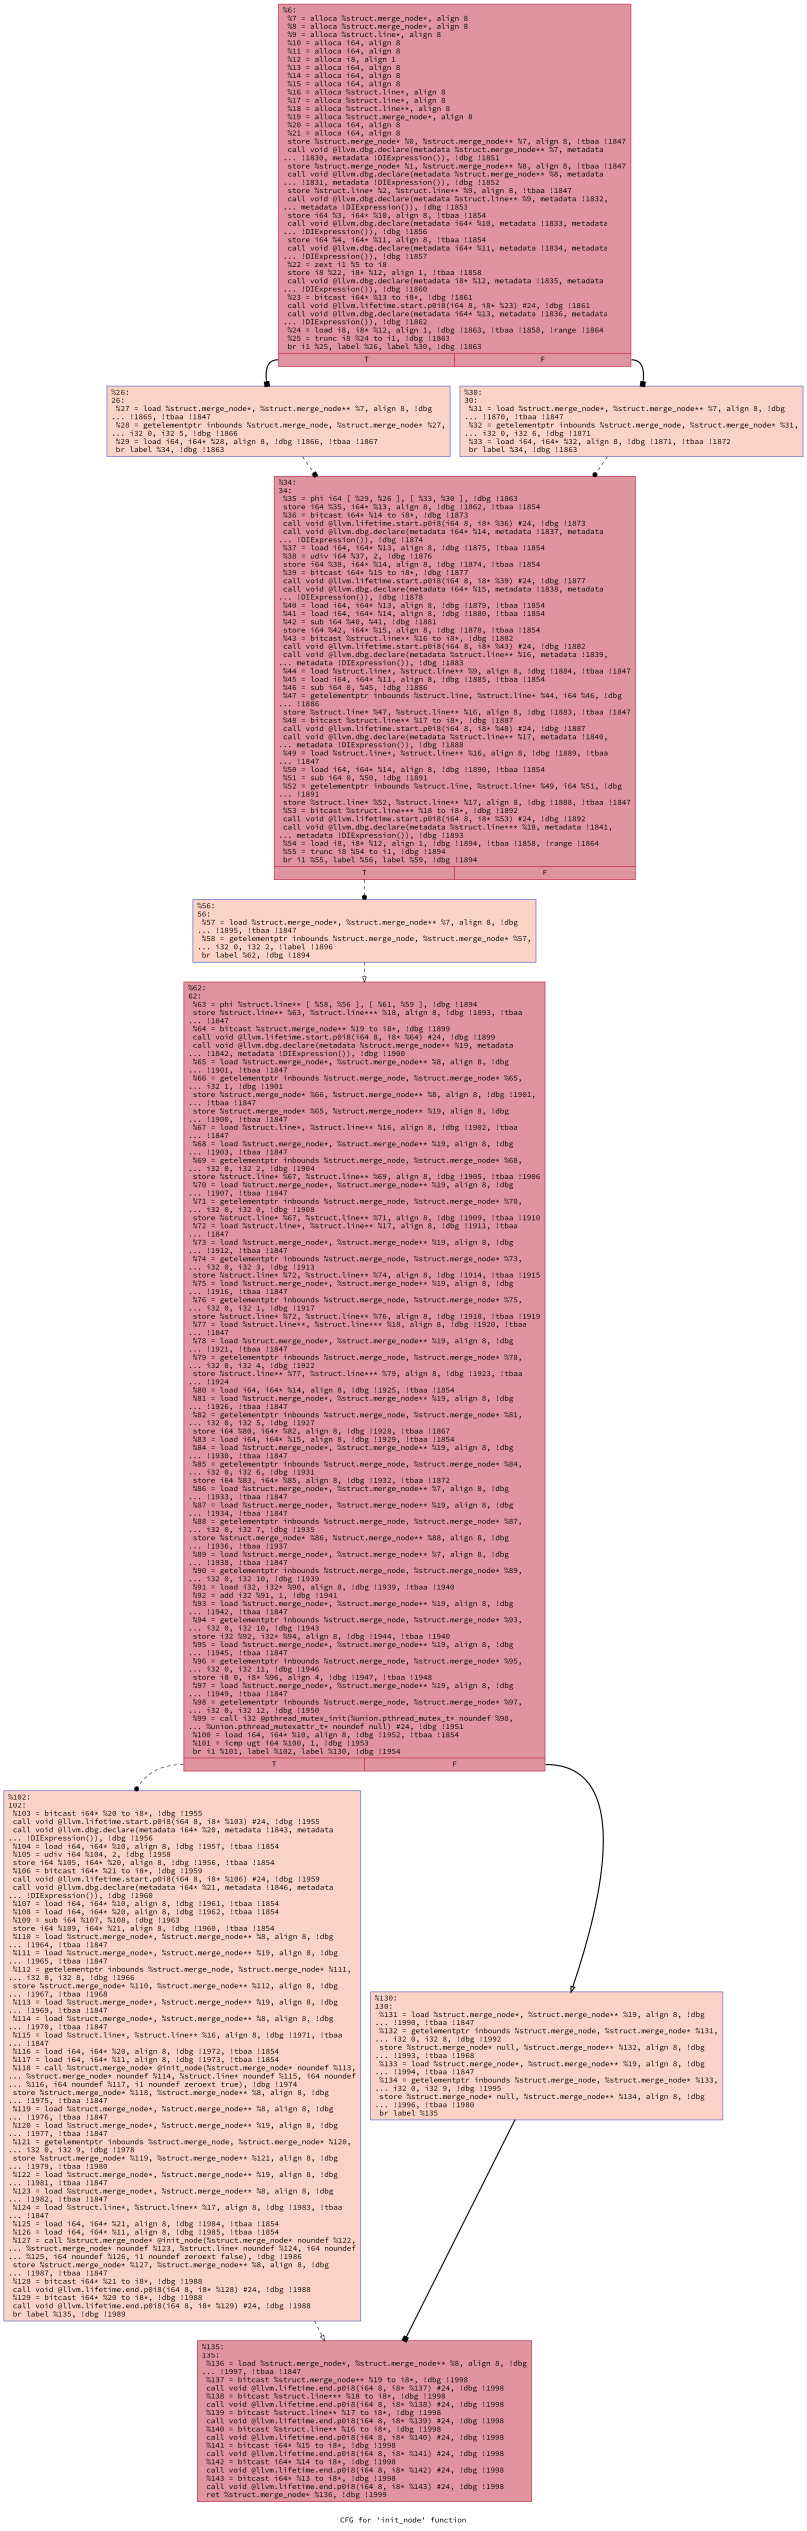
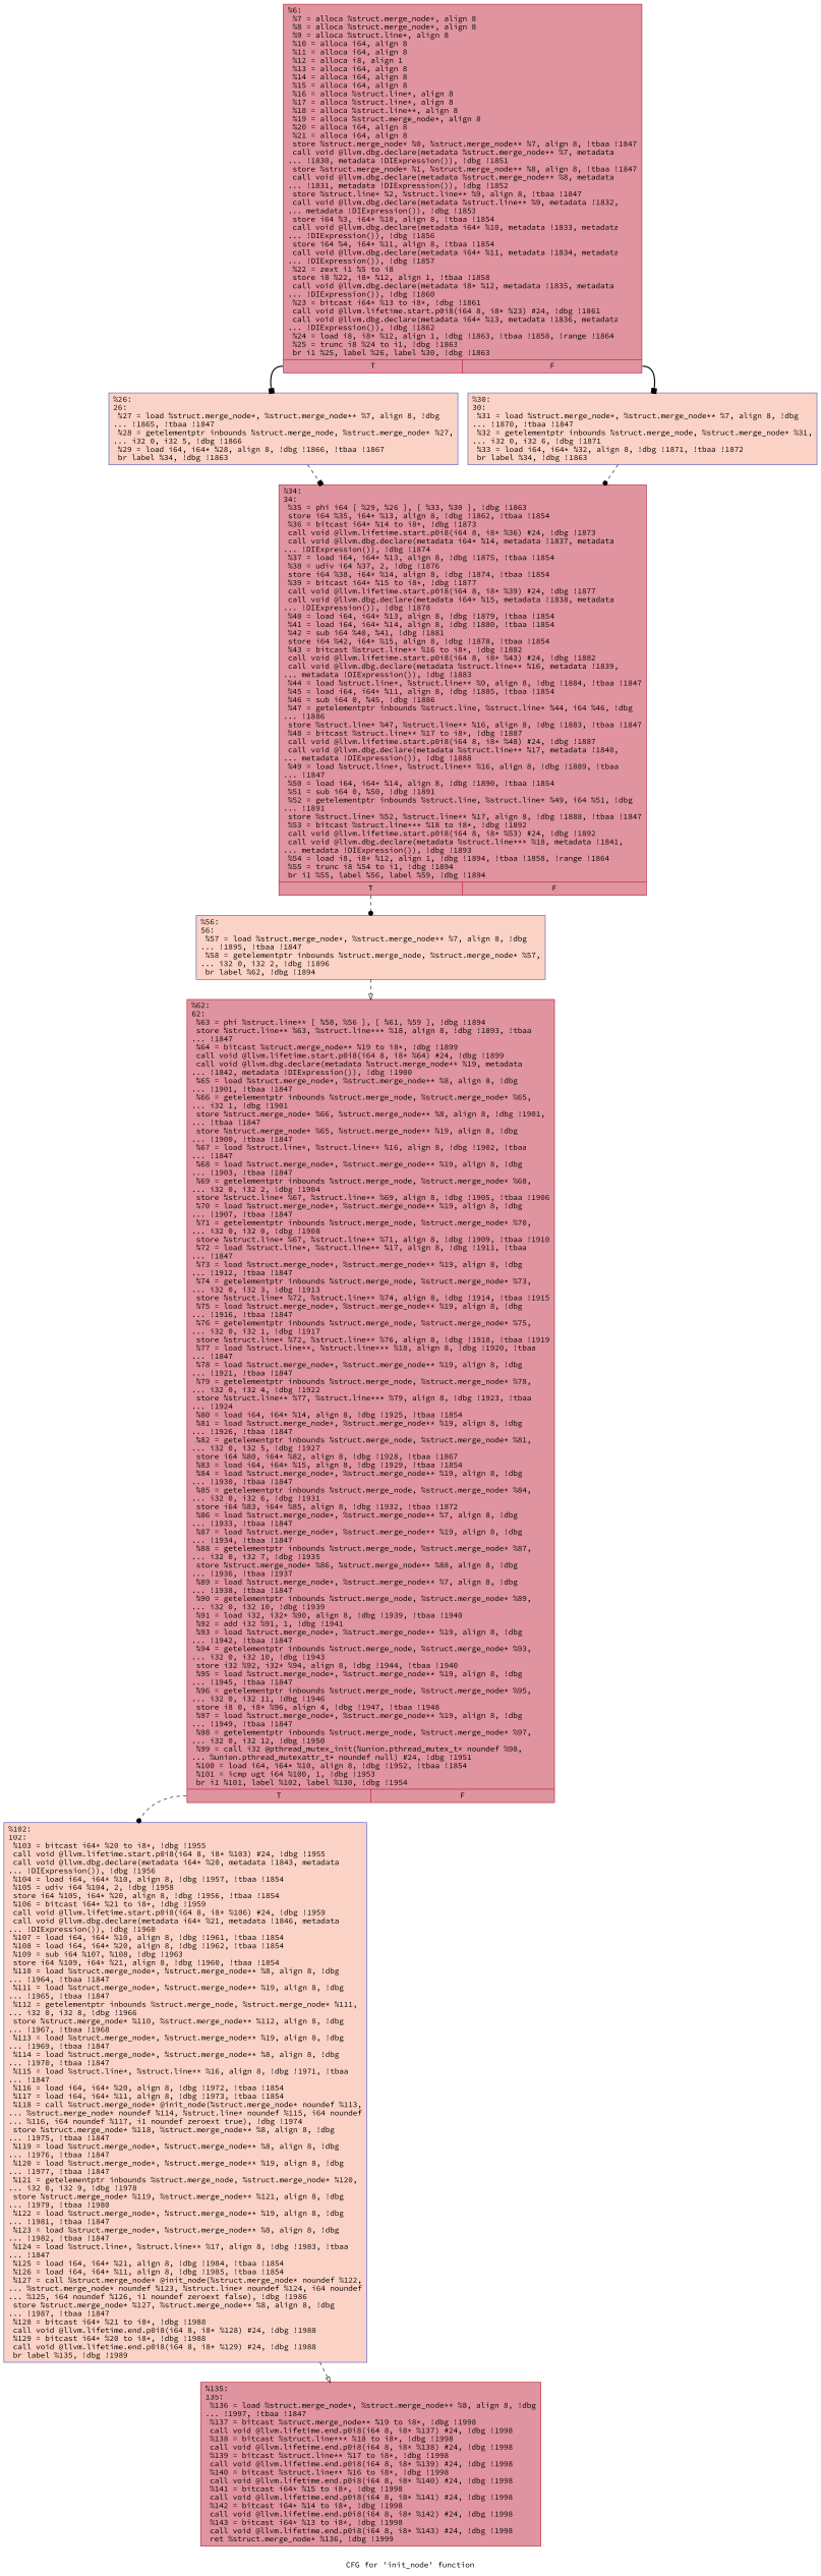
  digraph {
    fontname="Source Code Pro"
    label="CFG for 'init_node' function"
    node [color="#3d50c3ff" fillcolor="#f59c7d70" fontname="Source Code Pro" shape=record style=filled]
    edge [arrowhead=box fontname="Source Code Pro" style=dashed]
    n1 [color="#b70d28ff" fillcolor="#b70d2870" label="{%6:\l  %7 = alloca %struct.merge_node*, align 8\l  %8 = alloca %struct.merge_node*, align 8\l  %9 = alloca %struct.line*, align 8\l  %10 = alloca i64, align 8\l  %11 = alloca i64, align 8\l  %12 = alloca i8, align 1\l  %13 = alloca i64, align 8\l  %14 = alloca i64, align 8\l  %15 = alloca i64, align 8\l  %16 = alloca %struct.line*, align 8\l  %17 = alloca %struct.line*, align 8\l  %18 = alloca %struct.line**, align 8\l  %19 = alloca %struct.merge_node*, align 8\l  %20 = alloca i64, align 8\l  %21 = alloca i64, align 8\l  store %struct.merge_node* %0, %struct.merge_node** %7, align 8, !tbaa !1847\l  call void @llvm.dbg.declare(metadata %struct.merge_node** %7, metadata\l... !1830, metadata !DIExpression()), !dbg !1851\l  store %struct.merge_node* %1, %struct.merge_node** %8, align 8, !tbaa !1847\l  call void @llvm.dbg.declare(metadata %struct.merge_node** %8, metadata\l... !1831, metadata !DIExpression()), !dbg !1852\l  store %struct.line* %2, %struct.line** %9, align 8, !tbaa !1847\l  call void @llvm.dbg.declare(metadata %struct.line** %9, metadata !1832,\l... metadata !DIExpression()), !dbg !1853\l  store i64 %3, i64* %10, align 8, !tbaa !1854\l  call void @llvm.dbg.declare(metadata i64* %10, metadata !1833, metadata\l... !DIExpression()), !dbg !1856\l  store i64 %4, i64* %11, align 8, !tbaa !1854\l  call void @llvm.dbg.declare(metadata i64* %11, metadata !1834, metadata\l... !DIExpression()), !dbg !1857\l  %22 = zext i1 %5 to i8\l  store i8 %22, i8* %12, align 1, !tbaa !1858\l  call void @llvm.dbg.declare(metadata i8* %12, metadata !1835, metadata\l... !DIExpression()), !dbg !1860\l  %23 = bitcast i64* %13 to i8*, !dbg !1861\l  call void @llvm.lifetime.start.p0i8(i64 8, i8* %23) #24, !dbg !1861\l  call void @llvm.dbg.declare(metadata i64* %13, metadata !1836, metadata\l... !DIExpression()), !dbg !1862\l  %24 = load i8, i8* %12, align 1, !dbg !1863, !tbaa !1858, !range !1864\l  %25 = trunc i8 %24 to i1, !dbg !1863\l  br i1 %25, label %26, label %30, !dbg !1863\l|{<s0>T|<s1>F}}"]
    n2 [label="{%26:\l26:                                               \l  %27 = load %struct.merge_node*, %struct.merge_node** %7, align 8, !dbg\l... !1865, !tbaa !1847\l  %28 = getelementptr inbounds %struct.merge_node, %struct.merge_node* %27,\l... i32 0, i32 5, !dbg !1866\l  %29 = load i64, i64* %28, align 8, !dbg !1866, !tbaa !1867\l  br label %34, !dbg !1863\l}"]
    n3 [label="{%30:\l30:                                               \l  %31 = load %struct.merge_node*, %struct.merge_node** %7, align 8, !dbg\l... !1870, !tbaa !1847\l  %32 = getelementptr inbounds %struct.merge_node, %struct.merge_node* %31,\l... i32 0, i32 6, !dbg !1871\l  %33 = load i64, i64* %32, align 8, !dbg !1871, !tbaa !1872\l  br label %34, !dbg !1863\l}"]
    n4 [color="#b70d28ff" fillcolor="#b70d2870" label="{%34:\l34:                                               \l  %35 = phi i64 [ %29, %26 ], [ %33, %30 ], !dbg !1863\l  store i64 %35, i64* %13, align 8, !dbg !1862, !tbaa !1854\l  %36 = bitcast i64* %14 to i8*, !dbg !1873\l  call void @llvm.lifetime.start.p0i8(i64 8, i8* %36) #24, !dbg !1873\l  call void @llvm.dbg.declare(metadata i64* %14, metadata !1837, metadata\l... !DIExpression()), !dbg !1874\l  %37 = load i64, i64* %13, align 8, !dbg !1875, !tbaa !1854\l  %38 = udiv i64 %37, 2, !dbg !1876\l  store i64 %38, i64* %14, align 8, !dbg !1874, !tbaa !1854\l  %39 = bitcast i64* %15 to i8*, !dbg !1877\l  call void @llvm.lifetime.start.p0i8(i64 8, i8* %39) #24, !dbg !1877\l  call void @llvm.dbg.declare(metadata i64* %15, metadata !1838, metadata\l... !DIExpression()), !dbg !1878\l  %40 = load i64, i64* %13, align 8, !dbg !1879, !tbaa !1854\l  %41 = load i64, i64* %14, align 8, !dbg !1880, !tbaa !1854\l  %42 = sub i64 %40, %41, !dbg !1881\l  store i64 %42, i64* %15, align 8, !dbg !1878, !tbaa !1854\l  %43 = bitcast %struct.line** %16 to i8*, !dbg !1882\l  call void @llvm.lifetime.start.p0i8(i64 8, i8* %43) #24, !dbg !1882\l  call void @llvm.dbg.declare(metadata %struct.line** %16, metadata !1839,\l... metadata !DIExpression()), !dbg !1883\l  %44 = load %struct.line*, %struct.line** %9, align 8, !dbg !1884, !tbaa !1847\l  %45 = load i64, i64* %11, align 8, !dbg !1885, !tbaa !1854\l  %46 = sub i64 0, %45, !dbg !1886\l  %47 = getelementptr inbounds %struct.line, %struct.line* %44, i64 %46, !dbg\l... !1886\l  store %struct.line* %47, %struct.line** %16, align 8, !dbg !1883, !tbaa !1847\l  %48 = bitcast %struct.line** %17 to i8*, !dbg !1887\l  call void @llvm.lifetime.start.p0i8(i64 8, i8* %48) #24, !dbg !1887\l  call void @llvm.dbg.declare(metadata %struct.line** %17, metadata !1840,\l... metadata !DIExpression()), !dbg !1888\l  %49 = load %struct.line*, %struct.line** %16, align 8, !dbg !1889, !tbaa\l... !1847\l  %50 = load i64, i64* %14, align 8, !dbg !1890, !tbaa !1854\l  %51 = sub i64 0, %50, !dbg !1891\l  %52 = getelementptr inbounds %struct.line, %struct.line* %49, i64 %51, !dbg\l... !1891\l  store %struct.line* %52, %struct.line** %17, align 8, !dbg !1888, !tbaa !1847\l  %53 = bitcast %struct.line*** %18 to i8*, !dbg !1892\l  call void @llvm.lifetime.start.p0i8(i64 8, i8* %53) #24, !dbg !1892\l  call void @llvm.dbg.declare(metadata %struct.line*** %18, metadata !1841,\l... metadata !DIExpression()), !dbg !1893\l  %54 = load i8, i8* %12, align 1, !dbg !1894, !tbaa !1858, !range !1864\l  %55 = trunc i8 %54 to i1, !dbg !1894\l  br i1 %55, label %56, label %59, !dbg !1894\l|{<s0>T|<s1>F}}"]
-   n5 [label="{%56:\l56:                                               \l  %57 = load %struct.merge_node*, %struct.merge_node** %7, align 8, !dbg\l... !1895, !tbaa !1847\l  %58 = getelementptr inbounds %struct.merge_node, %struct.merge_node* %57,\l... i32 0, i32 2, !label !1896\l  br label %62, !dbg !1894\l}"]
+   n5 [label="{%56:\l56:                                               \l  %57 = load %struct.merge_node*, %struct.merge_node** %7, align 8, !dbg\l... !1895, !tbaa !1847\l  %58 = getelementptr inbounds %struct.merge_node, %struct.merge_node* %57,\l... i32 0, i32 2, !dbg !1896\l  br label %62, !dbg !1894\l}"]
    n6 [color="#b70d28ff" fillcolor="#b70d2870" label="{%62:\l62:                                               \l  %63 = phi %struct.line** [ %58, %56 ], [ %61, %59 ], !dbg !1894\l  store %struct.line** %63, %struct.line*** %18, align 8, !dbg !1893, !tbaa\l... !1847\l  %64 = bitcast %struct.merge_node** %19 to i8*, !dbg !1899\l  call void @llvm.lifetime.start.p0i8(i64 8, i8* %64) #24, !dbg !1899\l  call void @llvm.dbg.declare(metadata %struct.merge_node** %19, metadata\l... !1842, metadata !DIExpression()), !dbg !1900\l  %65 = load %struct.merge_node*, %struct.merge_node** %8, align 8, !dbg\l... !1901, !tbaa !1847\l  %66 = getelementptr inbounds %struct.merge_node, %struct.merge_node* %65,\l... i32 1, !dbg !1901\l  store %struct.merge_node* %66, %struct.merge_node** %8, align 8, !dbg !1901,\l... !tbaa !1847\l  store %struct.merge_node* %65, %struct.merge_node** %19, align 8, !dbg\l... !1900, !tbaa !1847\l  %67 = load %struct.line*, %struct.line** %16, align 8, !dbg !1902, !tbaa\l... !1847\l  %68 = load %struct.merge_node*, %struct.merge_node** %19, align 8, !dbg\l... !1903, !tbaa !1847\l  %69 = getelementptr inbounds %struct.merge_node, %struct.merge_node* %68,\l... i32 0, i32 2, !dbg !1904\l  store %struct.line* %67, %struct.line** %69, align 8, !dbg !1905, !tbaa !1906\l  %70 = load %struct.merge_node*, %struct.merge_node** %19, align 8, !dbg\l... !1907, !tbaa !1847\l  %71 = getelementptr inbounds %struct.merge_node, %struct.merge_node* %70,\l... i32 0, i32 0, !dbg !1908\l  store %struct.line* %67, %struct.line** %71, align 8, !dbg !1909, !tbaa !1910\l  %72 = load %struct.line*, %struct.line** %17, align 8, !dbg !1911, !tbaa\l... !1847\l  %73 = load %struct.merge_node*, %struct.merge_node** %19, align 8, !dbg\l... !1912, !tbaa !1847\l  %74 = getelementptr inbounds %struct.merge_node, %struct.merge_node* %73,\l... i32 0, i32 3, !dbg !1913\l  store %struct.line* %72, %struct.line** %74, align 8, !dbg !1914, !tbaa !1915\l  %75 = load %struct.merge_node*, %struct.merge_node** %19, align 8, !dbg\l... !1916, !tbaa !1847\l  %76 = getelementptr inbounds %struct.merge_node, %struct.merge_node* %75,\l... i32 0, i32 1, !dbg !1917\l  store %struct.line* %72, %struct.line** %76, align 8, !dbg !1918, !tbaa !1919\l  %77 = load %struct.line**, %struct.line*** %18, align 8, !dbg !1920, !tbaa\l... !1847\l  %78 = load %struct.merge_node*, %struct.merge_node** %19, align 8, !dbg\l... !1921, !tbaa !1847\l  %79 = getelementptr inbounds %struct.merge_node, %struct.merge_node* %78,\l... i32 0, i32 4, !dbg !1922\l  store %struct.line** %77, %struct.line*** %79, align 8, !dbg !1923, !tbaa\l... !1924\l  %80 = load i64, i64* %14, align 8, !dbg !1925, !tbaa !1854\l  %81 = load %struct.merge_node*, %struct.merge_node** %19, align 8, !dbg\l... !1926, !tbaa !1847\l  %82 = getelementptr inbounds %struct.merge_node, %struct.merge_node* %81,\l... i32 0, i32 5, !dbg !1927\l  store i64 %80, i64* %82, align 8, !dbg !1928, !tbaa !1867\l  %83 = load i64, i64* %15, align 8, !dbg !1929, !tbaa !1854\l  %84 = load %struct.merge_node*, %struct.merge_node** %19, align 8, !dbg\l... !1930, !tbaa !1847\l  %85 = getelementptr inbounds %struct.merge_node, %struct.merge_node* %84,\l... i32 0, i32 6, !dbg !1931\l  store i64 %83, i64* %85, align 8, !dbg !1932, !tbaa !1872\l  %86 = load %struct.merge_node*, %struct.merge_node** %7, align 8, !dbg\l... !1933, !tbaa !1847\l  %87 = load %struct.merge_node*, %struct.merge_node** %19, align 8, !dbg\l... !1934, !tbaa !1847\l  %88 = getelementptr inbounds %struct.merge_node, %struct.merge_node* %87,\l... i32 0, i32 7, !dbg !1935\l  store %struct.merge_node* %86, %struct.merge_node** %88, align 8, !dbg\l... !1936, !tbaa !1937\l  %89 = load %struct.merge_node*, %struct.merge_node** %7, align 8, !dbg\l... !1938, !tbaa !1847\l  %90 = getelementptr inbounds %struct.merge_node, %struct.merge_node* %89,\l... i32 0, i32 10, !dbg !1939\l  %91 = load i32, i32* %90, align 8, !dbg !1939, !tbaa !1940\l  %92 = add i32 %91, 1, !dbg !1941\l  %93 = load %struct.merge_node*, %struct.merge_node** %19, align 8, !dbg\l... !1942, !tbaa !1847\l  %94 = getelementptr inbounds %struct.merge_node, %struct.merge_node* %93,\l... i32 0, i32 10, !dbg !1943\l  store i32 %92, i32* %94, align 8, !dbg !1944, !tbaa !1940\l  %95 = load %struct.merge_node*, %struct.merge_node** %19, align 8, !dbg\l... !1945, !tbaa !1847\l  %96 = getelementptr inbounds %struct.merge_node, %struct.merge_node* %95,\l... i32 0, i32 11, !dbg !1946\l  store i8 0, i8* %96, align 4, !dbg !1947, !tbaa !1948\l  %97 = load %struct.merge_node*, %struct.merge_node** %19, align 8, !dbg\l... !1949, !tbaa !1847\l  %98 = getelementptr inbounds %struct.merge_node, %struct.merge_node* %97,\l... i32 0, i32 12, !dbg !1950\l  %99 = call i32 @pthread_mutex_init(%union.pthread_mutex_t* noundef %98,\l... %union.pthread_mutexattr_t* noundef null) #24, !dbg !1951\l  %100 = load i64, i64* %10, align 8, !dbg !1952, !tbaa !1854\l  %101 = icmp ugt i64 %100, 1, !dbg !1953\l  br i1 %101, label %102, label %130, !dbg !1954\l|{<s0>T|<s1>F}}"]
    n7 [label="{%102:\l102:                                              \l  %103 = bitcast i64* %20 to i8*, !dbg !1955\l  call void @llvm.lifetime.start.p0i8(i64 8, i8* %103) #24, !dbg !1955\l  call void @llvm.dbg.declare(metadata i64* %20, metadata !1843, metadata\l... !DIExpression()), !dbg !1956\l  %104 = load i64, i64* %10, align 8, !dbg !1957, !tbaa !1854\l  %105 = udiv i64 %104, 2, !dbg !1958\l  store i64 %105, i64* %20, align 8, !dbg !1956, !tbaa !1854\l  %106 = bitcast i64* %21 to i8*, !dbg !1959\l  call void @llvm.lifetime.start.p0i8(i64 8, i8* %106) #24, !dbg !1959\l  call void @llvm.dbg.declare(metadata i64* %21, metadata !1846, metadata\l... !DIExpression()), !dbg !1960\l  %107 = load i64, i64* %10, align 8, !dbg !1961, !tbaa !1854\l  %108 = load i64, i64* %20, align 8, !dbg !1962, !tbaa !1854\l  %109 = sub i64 %107, %108, !dbg !1963\l  store i64 %109, i64* %21, align 8, !dbg !1960, !tbaa !1854\l  %110 = load %struct.merge_node*, %struct.merge_node** %8, align 8, !dbg\l... !1964, !tbaa !1847\l  %111 = load %struct.merge_node*, %struct.merge_node** %19, align 8, !dbg\l... !1965, !tbaa !1847\l  %112 = getelementptr inbounds %struct.merge_node, %struct.merge_node* %111,\l... i32 0, i32 8, !dbg !1966\l  store %struct.merge_node* %110, %struct.merge_node** %112, align 8, !dbg\l... !1967, !tbaa !1968\l  %113 = load %struct.merge_node*, %struct.merge_node** %19, align 8, !dbg\l... !1969, !tbaa !1847\l  %114 = load %struct.merge_node*, %struct.merge_node** %8, align 8, !dbg\l... !1970, !tbaa !1847\l  %115 = load %struct.line*, %struct.line** %16, align 8, !dbg !1971, !tbaa\l... !1847\l  %116 = load i64, i64* %20, align 8, !dbg !1972, !tbaa !1854\l  %117 = load i64, i64* %11, align 8, !dbg !1973, !tbaa !1854\l  %118 = call %struct.merge_node* @init_node(%struct.merge_node* noundef %113,\l... %struct.merge_node* noundef %114, %struct.line* noundef %115, i64 noundef\l... %116, i64 noundef %117, i1 noundef zeroext true), !dbg !1974\l  store %struct.merge_node* %118, %struct.merge_node** %8, align 8, !dbg\l... !1975, !tbaa !1847\l  %119 = load %struct.merge_node*, %struct.merge_node** %8, align 8, !dbg\l... !1976, !tbaa !1847\l  %120 = load %struct.merge_node*, %struct.merge_node** %19, align 8, !dbg\l... !1977, !tbaa !1847\l  %121 = getelementptr inbounds %struct.merge_node, %struct.merge_node* %120,\l... i32 0, i32 9, !dbg !1978\l  store %struct.merge_node* %119, %struct.merge_node** %121, align 8, !dbg\l... !1979, !tbaa !1980\l  %122 = load %struct.merge_node*, %struct.merge_node** %19, align 8, !dbg\l... !1981, !tbaa !1847\l  %123 = load %struct.merge_node*, %struct.merge_node** %8, align 8, !dbg\l... !1982, !tbaa !1847\l  %124 = load %struct.line*, %struct.line** %17, align 8, !dbg !1983, !tbaa\l... !1847\l  %125 = load i64, i64* %21, align 8, !dbg !1984, !tbaa !1854\l  %126 = load i64, i64* %11, align 8, !dbg !1985, !tbaa !1854\l  %127 = call %struct.merge_node* @init_node(%struct.merge_node* noundef %122,\l... %struct.merge_node* noundef %123, %struct.line* noundef %124, i64 noundef\l... %125, i64 noundef %126, i1 noundef zeroext false), !dbg !1986\l  store %struct.merge_node* %127, %struct.merge_node** %8, align 8, !dbg\l... !1987, !tbaa !1847\l  %128 = bitcast i64* %21 to i8*, !dbg !1988\l  call void @llvm.lifetime.end.p0i8(i64 8, i8* %128) #24, !dbg !1988\l  %129 = bitcast i64* %20 to i8*, !dbg !1988\l  call void @llvm.lifetime.end.p0i8(i64 8, i8* %129) #24, !dbg !1988\l  br label %135, !dbg !1989\l}"]
-   n8 [label="{%130:\l130:                                              \l  %131 = load %struct.merge_node*, %struct.merge_node** %19, align 8, !dbg\l... !1990, !tbaa !1847\l  %132 = getelementptr inbounds %struct.merge_node, %struct.merge_node* %131,\l... i32 0, i32 8, !dbg !1992\l  store %struct.merge_node* null, %struct.merge_node** %132, align 8, !dbg\l... !1993, !tbaa !1968\l  %133 = load %struct.merge_node*, %struct.merge_node** %19, align 8, !dbg\l... !1994, !tbaa !1847\l  %134 = getelementptr inbounds %struct.merge_node, %struct.merge_node* %133,\l... i32 0, i32 9, !dbg !1995\l  store %struct.merge_node* null, %struct.merge_node** %134, align 8, !dbg\l... !1996, !tbaa !1980\l  br label %135\l}"]
    n9 [color="#b70d28ff" fillcolor="#b70d2870" label="{%135:\l135:                                              \l  %136 = load %struct.merge_node*, %struct.merge_node** %8, align 8, !dbg\l... !1997, !tbaa !1847\l  %137 = bitcast %struct.merge_node** %19 to i8*, !dbg !1998\l  call void @llvm.lifetime.end.p0i8(i64 8, i8* %137) #24, !dbg !1998\l  %138 = bitcast %struct.line*** %18 to i8*, !dbg !1998\l  call void @llvm.lifetime.end.p0i8(i64 8, i8* %138) #24, !dbg !1998\l  %139 = bitcast %struct.line** %17 to i8*, !dbg !1998\l  call void @llvm.lifetime.end.p0i8(i64 8, i8* %139) #24, !dbg !1998\l  %140 = bitcast %struct.line** %16 to i8*, !dbg !1998\l  call void @llvm.lifetime.end.p0i8(i64 8, i8* %140) #24, !dbg !1998\l  %141 = bitcast i64* %15 to i8*, !dbg !1998\l  call void @llvm.lifetime.end.p0i8(i64 8, i8* %141) #24, !dbg !1998\l  %142 = bitcast i64* %14 to i8*, !dbg !1998\l  call void @llvm.lifetime.end.p0i8(i64 8, i8* %142) #24, !dbg !1998\l  %143 = bitcast i64* %13 to i8*, !dbg !1998\l  call void @llvm.lifetime.end.p0i8(i64 8, i8* %143) #24, !dbg !1998\l  ret %struct.merge_node* %136, !dbg !1999\l}"]
    n1 -> n2 [style=bold tailport=s0]
    n1 -> n3 [style=bold tailport=s1]
    n2 -> n4
    n3 -> n4 [arrowhead=dot]
    n4 -> n5 [arrowhead=dot tailport=s0]
    n5 -> n6 [arrowhead=onormal]
    n6 -> n7 [arrowhead=dot tailport=s0]
-   n6 -> n8 [arrowhead=onormal style=bold tailport=s1]
    n7 -> n9 [arrowhead=onormal]
-   n8 -> n9 [style=bold]
  }
